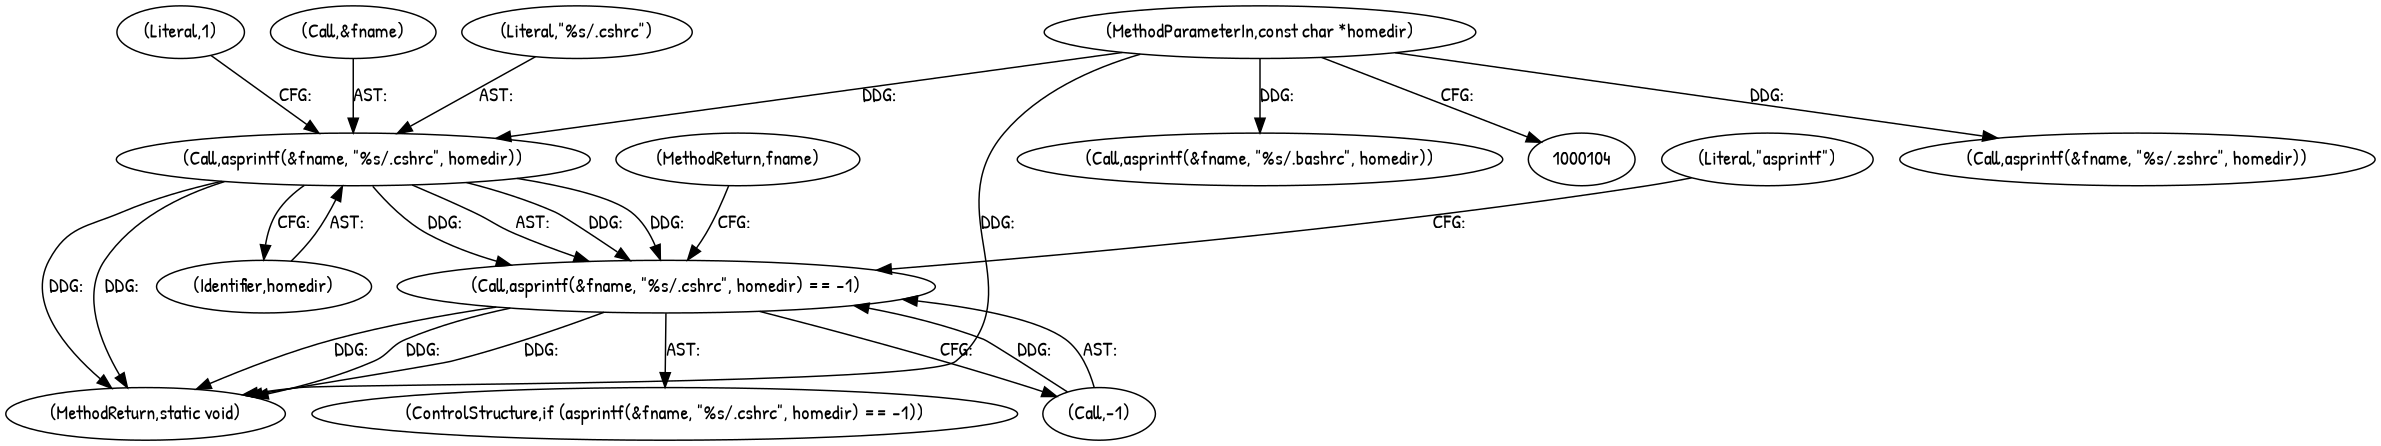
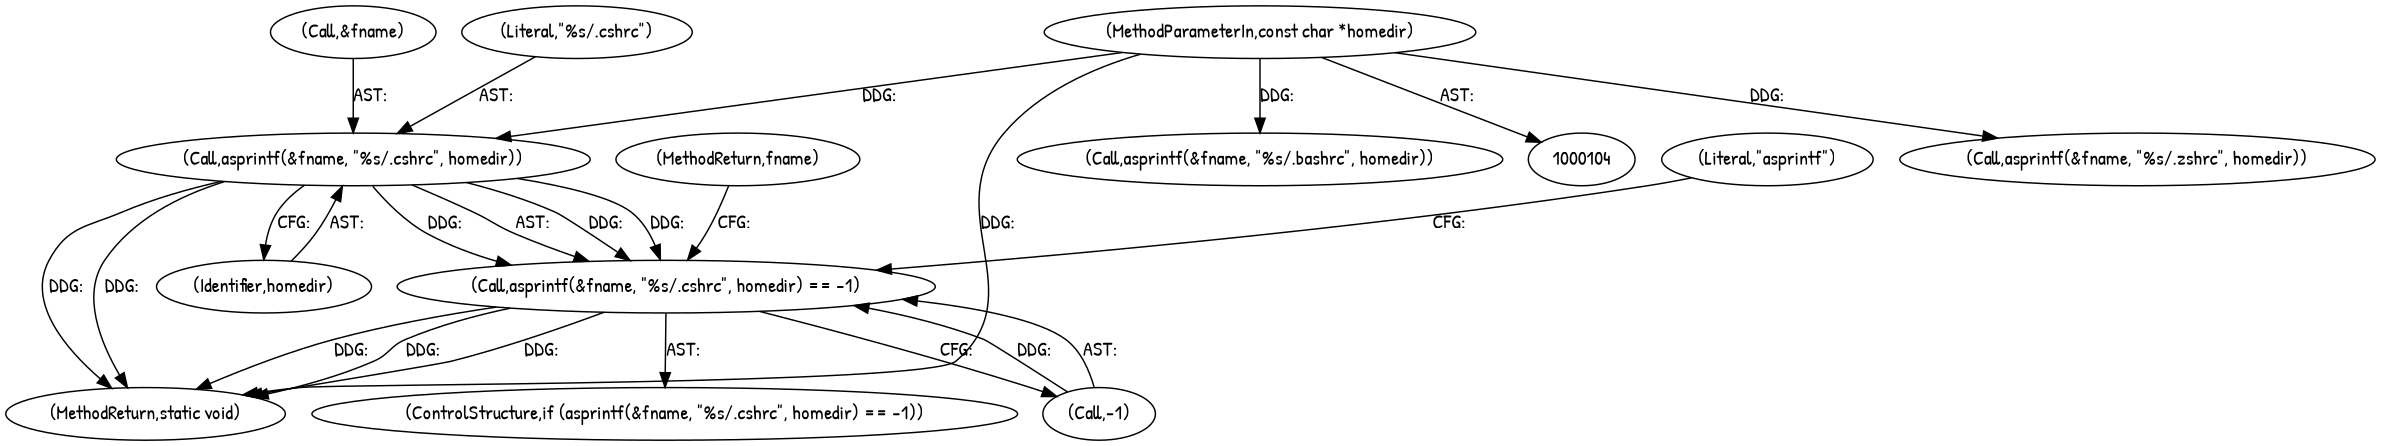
  digraph {
    fontname="Patrick Hand"
    node [fontname="Patrick Hand"]
    edge [fontname="Patrick Hand"]
    n1 [label="(Call,asprintf(&fname, \"%s/.cshrc\", homedir) == -1)"]
    n2 [label="(Call,-1)"]
    n3 [label="(ControlStructure,if (asprintf(&fname, \"%s/.cshrc\", homedir) == -1))"]
    n4 [label="(MethodReturn,static void)"]
    n5 [label="(Call,asprintf(&fname, \"%s/.cshrc\", homedir))"]
    n6 [label="(Identifier,homedir)"]
    n7 [label="(MethodParameterIn,const char *homedir)"]
    n8 [label="(Call,asprintf(&fname, \"%s/.zshrc\", homedir))"]
    n9 [label="(Call,asprintf(&fname, \"%s/.bashrc\", homedir))"]
    1000104
-   n11 [label="(Literal,1)"]
    n12 [label="(Call,&fname)"]
    n13 [label="(Literal,\"asprintf\")"]
    n14 [label="(Literal,\"%s/.cshrc\")"]
    n15 [label="(MethodReturn,fname)"]
    n1 -> n2 [label="CFG: "]
    n1 -> n3 [label="AST: "]
    n1 -> n4 [label="DDG: "]
    n1 -> n4 [label="DDG: "]
    n1 -> n4 [label="DDG: "]
    n2 -> n1 [label="AST: "]
    n2 -> n1 [label="DDG: "]
    n5 -> n1 [label="AST: "]
    n5 -> n1 [label="DDG: "]
    n5 -> n1 [label="DDG: "]
    n5 -> n1 [label="DDG: "]
    n5 -> n4 [label="DDG: "]
    n5 -> n4 [label="DDG: "]
    n5 -> n6 [label="CFG: "]
    n6 -> n5 [label="AST: "]
    n7 -> n4 [label="DDG: "]
    n7 -> n5 [label="DDG: "]
    n7 -> n8 [label="DDG: "]
    n7 -> n9 [label="DDG: "]
-   n7 -> 1000104 [label="CFG: "]
-   n11 -> n5 [label="CFG: "]
+   n7 -> 1000104 [label="AST: "]
    n12 -> n5 [label="AST: "]
    n13 -> n1 [label="CFG: "]
    n14 -> n5 [label="AST: "]
    n15 -> n1 [label="CFG: "]
  }
